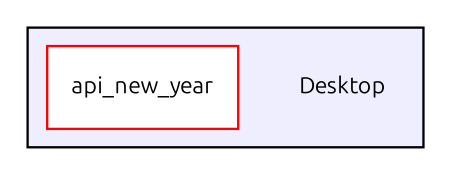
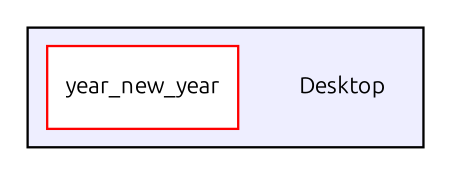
  digraph {
    compound=true
    fontname=Ubuntu
    node [fontname=Ubuntu fontsize=10]
    n1 [label=Desktop shape=plaintext]
-   n2 [color=red fillcolor=white label=api_new_year shape=box style=filled]
+   n2 [color=red fillcolor=white label=year_new_year shape=box style=filled]
    subgraph cluster_1 {
      bgcolor="#eeeeff"
      pencolor=black
      n1
      n2
    }
  }
